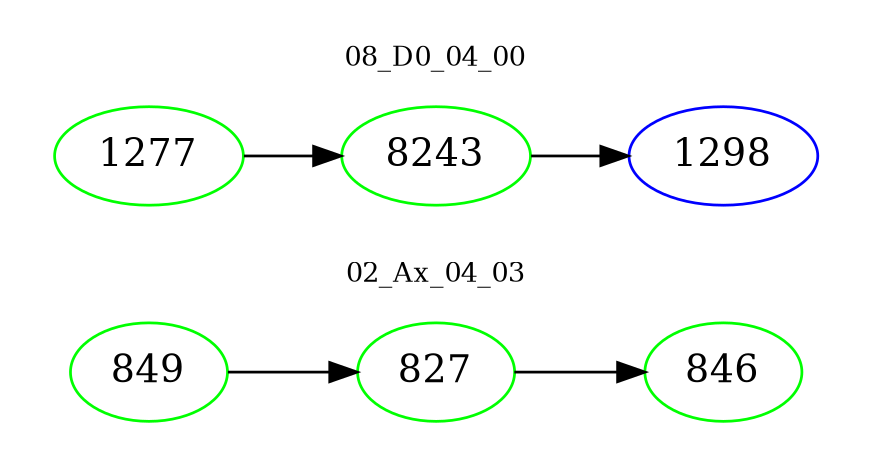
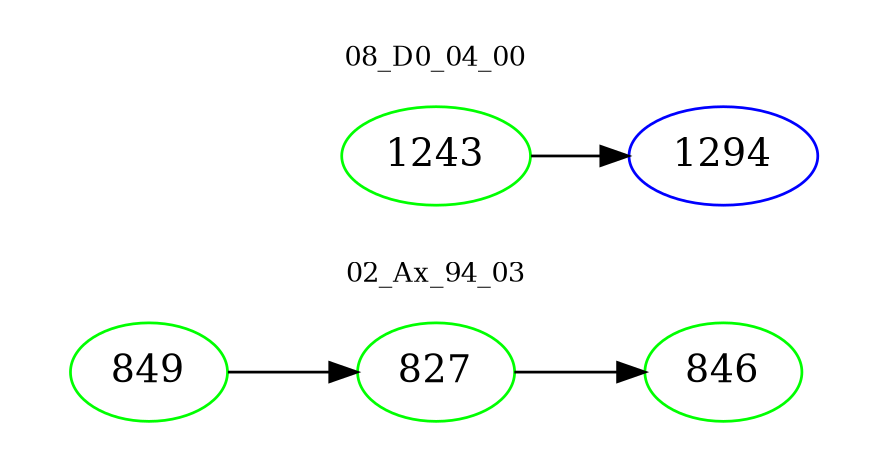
  digraph {
    rankdir=LR
    node [color=green]
    edge [color=black]
    n1 [label=849]
    n2 [label=827]
    n3 [label=846]
-   n4 [label=1277]
-   n5 [label=8243]
-   n6 [color=blue label=1298]
+   n5 [label=1243]
+   n6 [color=blue label=1294]
    subgraph cluster_1 {
      color=white
      fontsize=10
-     label="02_Ax_04_03"
+     label="02_Ax_94_03"
      n1
      n2
      n3
    }
    subgraph cluster_2 {
      color=white
      fontsize=10
      label="08_D0_04_00"
-     n4
      n5
      n6
    }
    n1 -> n2
    n2 -> n3
-   n4 -> n5
    n5 -> n6
  }
